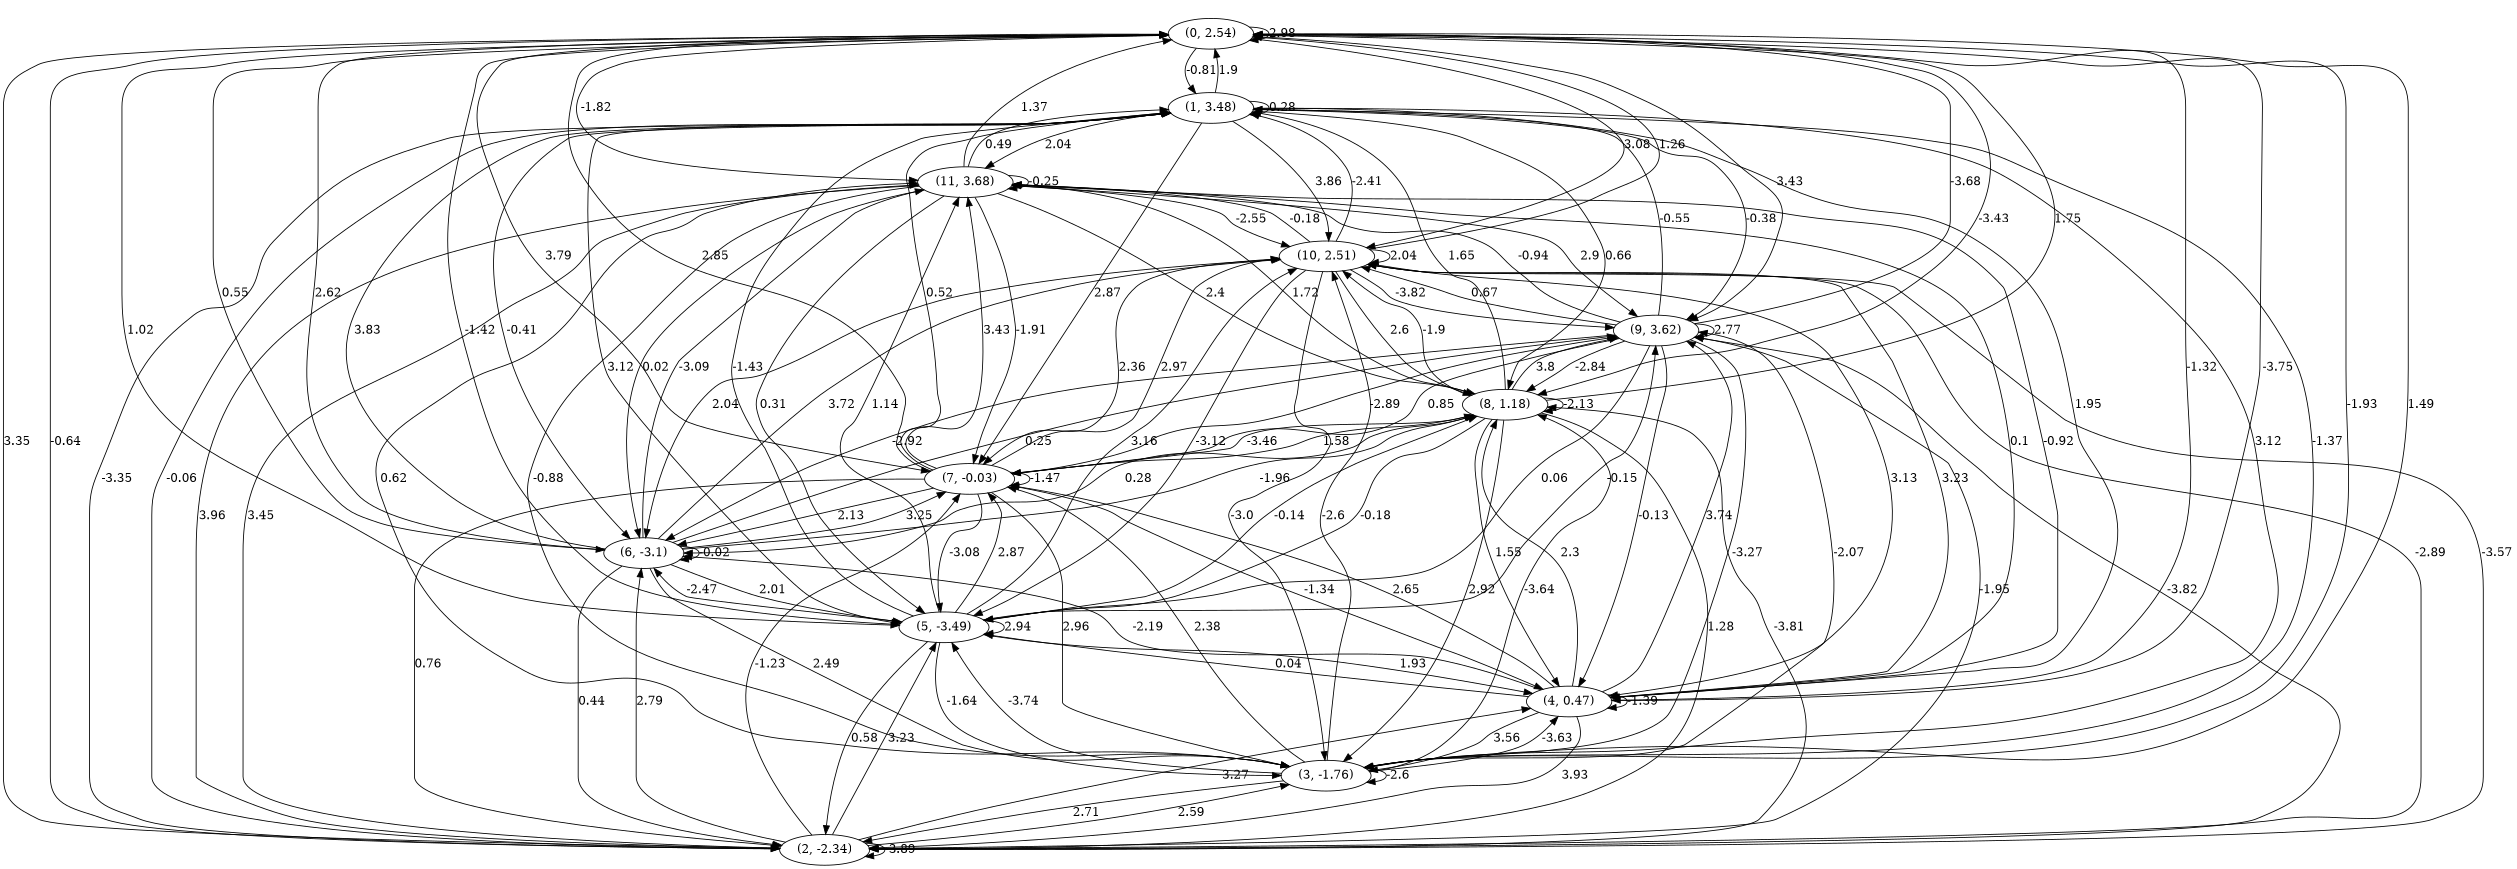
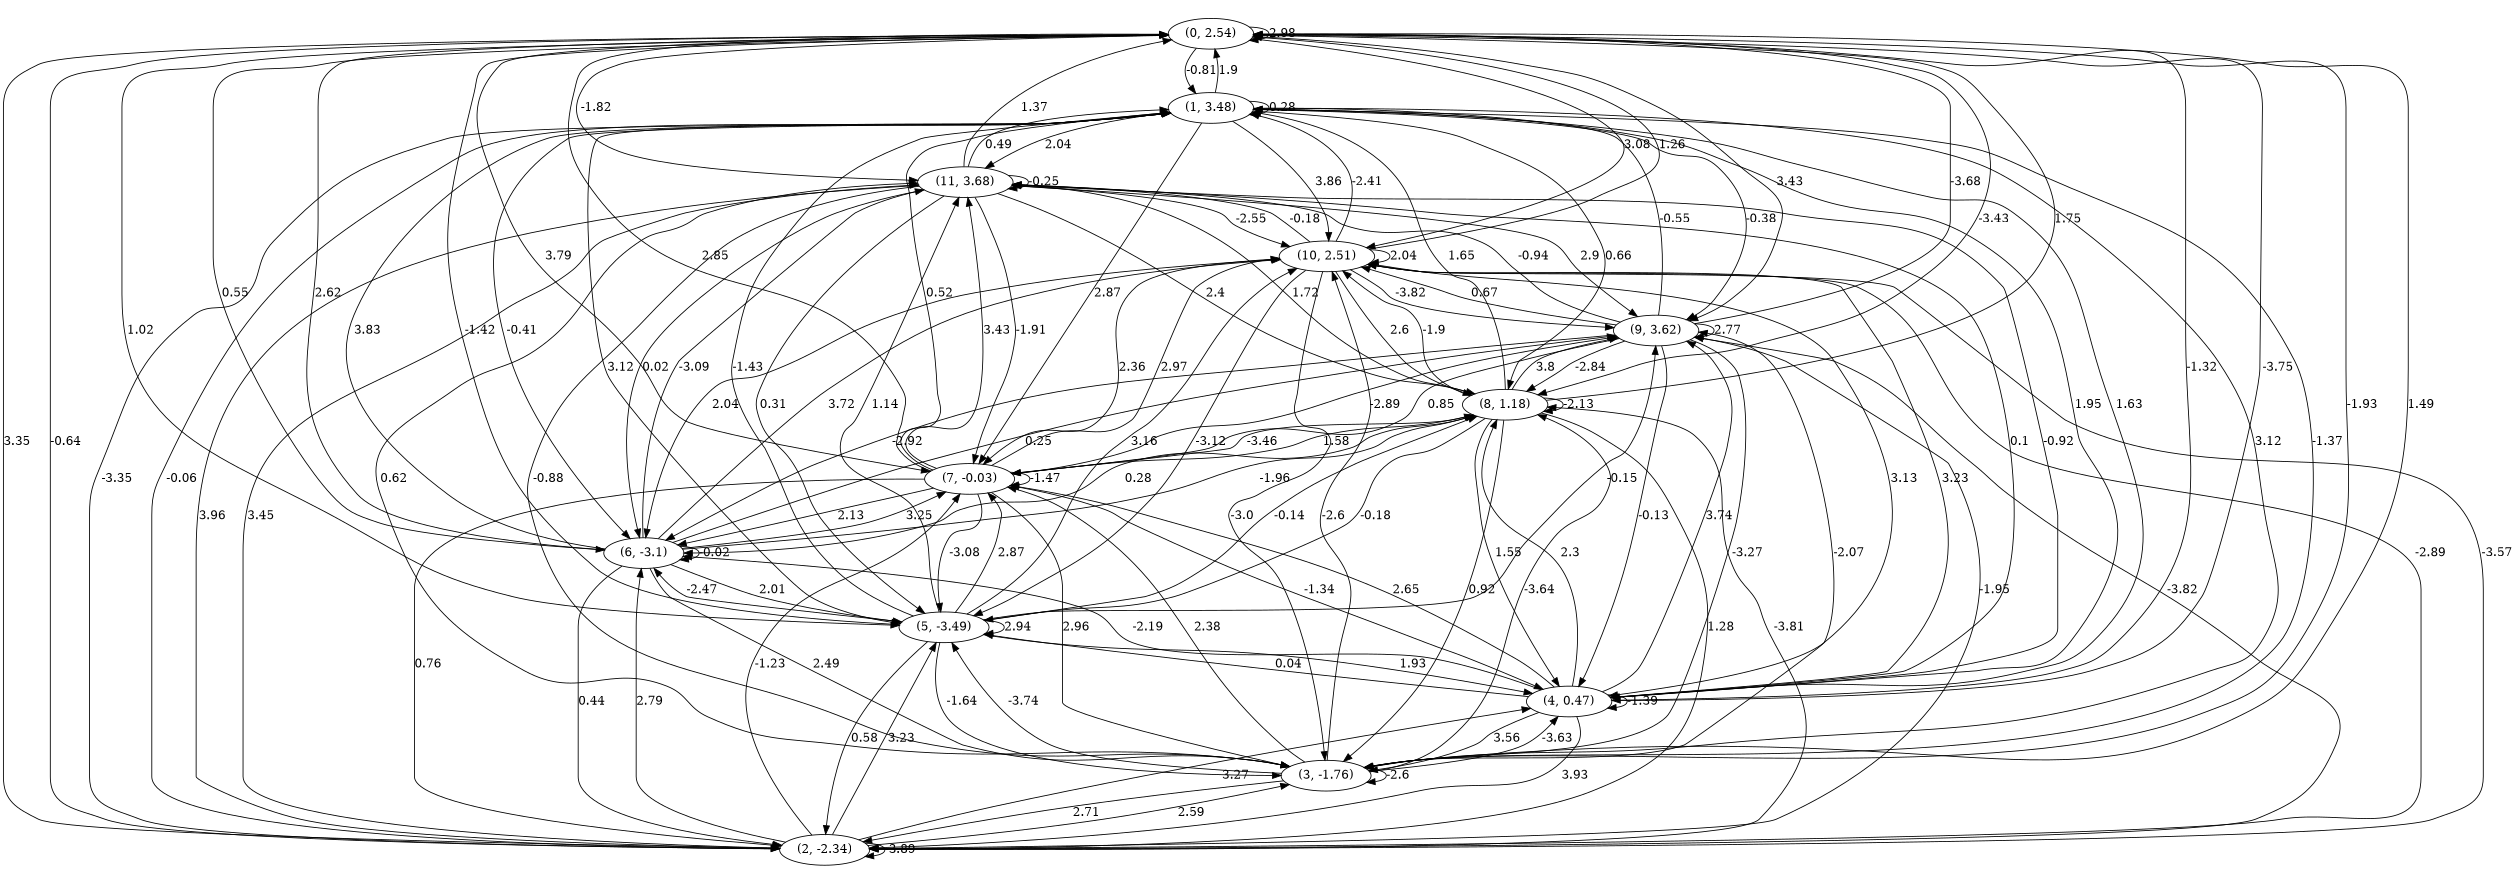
  digraph {
    n1 [label="(0, 2.54)"]
    n2 [label="(1, 3.48)"]
    n3 [label="(2, -2.34)"]
    n4 [label="(3, -1.76)"]
    n5 [label="(4, 0.47)"]
    n6 [label="(5, -3.49)"]
    n7 [label="(6, -3.1)"]
    n8 [label="(7, -0.03)"]
    n9 [label="(8, 1.18)"]
    n10 [label="(9, 3.62)"]
    n11 [label="(10, 2.51)"]
    n12 [label="(11, 3.68)"]
    n1 -> n1 [label=2.98]
    n1 -> n2 [label=-0.81]
    n1 -> n3 [label=3.35]
    n1 -> n4 [label=-1.93]
    n1 -> n5 [label=-1.32]
    n1 -> n6 [label=1.02]
    n1 -> n7 [label=2.62]
    n1 -> n8 [label=3.79]
    n1 -> n9 [label=-3.43]
    n1 -> n10 [label=3.43]
    n1 -> n11 [label=3.08]
    n1 -> n12 [label=-1.82]
    n2 -> n1 [label=1.9]
    n2 -> n2 [label=0.28]
    n2 -> n3 [label=-3.35]
    n2 -> n4 [label=3.12]
    n2 -> n5 [label=1.95]
    n2 -> n6 [label=3.12]
    n2 -> n7 [label=-0.41]
    n2 -> n8 [label=2.87]
    n2 -> n9 [label=0.66]
    n2 -> n10 [label=-0.38]
    n2 -> n11 [label=3.86]
    n2 -> n12 [label=2.04]
    n3 -> n1 [label=-0.64]
    n3 -> n2 [label=-0.06]
    n3 -> n3 [label=-3.89]
    n3 -> n4 [label=2.59]
    n3 -> n5 [label=3.27]
    n3 -> n6 [label=3.23]
    n3 -> n7 [label=2.79]
    n3 -> n8 [label=-1.23]
    n3 -> n9 [label=-3.81]
    n3 -> n10 [label=-3.82]
    n3 -> n11 [label=-3.57]
    n3 -> n12 [label=3.45]
    n4 -> n1 [label=1.49]
    n4 -> n2 [label=-1.37]
    n4 -> n3 [label=2.71]
    n4 -> n4 [label=-2.6]
    n4 -> n5 [label=-3.63]
    n4 -> n6 [label=-3.74]
    n4 -> n8 [label=2.38]
    n4 -> n9 [label=-3.64]
    n4 -> n10 [label=-2.07]
    n4 -> n11 [label=-2.6]
    n4 -> n12 [label=0.62]
    n5 -> n1 [label=-3.75]
+   n5 -> n2 [label=1.63]
    n5 -> n3 [label=3.93]
    n5 -> n4 [label=3.56]
    n5 -> n5 [label=-1.39]
    n5 -> n6 [label=0.04]
    n5 -> n7 [label=-2.19]
    n5 -> n8 [label=2.65]
    n5 -> n9 [label=2.3]
    n5 -> n10 [label=3.74]
    n5 -> n11 [label=3.23]
    n5 -> n12 [label=-0.92]
    n6 -> n1 [label=-1.42]
    n6 -> n2 [label=-1.43]
    n6 -> n3 [label=0.58]
    n6 -> n4 [label=-1.64]
    n6 -> n5 [label=1.93]
    n6 -> n6 [label=2.94]
    n6 -> n7 [label=-2.47]
    n6 -> n8 [label=2.87]
    n6 -> n9 [label=-0.14]
    n6 -> n10 [label=-0.15]
    n6 -> n11 [label=3.16]
    n6 -> n12 [label=1.14]
    n7 -> n1 [label=0.55]
    n7 -> n2 [label=3.83]
    n7 -> n3 [label=0.44]
    n7 -> n4 [label=2.49]
    n7 -> n6 [label=2.01]
    n7 -> n7 [label=-0.02]
    n7 -> n8 [label=3.25]
    n7 -> n9 [label=-1.96]
    n7 -> n10 [label=0.25]
    n7 -> n11 [label=3.72]
    n7 -> n12 [label=-3.09]
    n8 -> n1 [label=2.85]
    n8 -> n2 [label=0.52]
    n8 -> n3 [label=0.76]
    n8 -> n4 [label=2.96]
    n8 -> n5 [label=-1.34]
    n8 -> n6 [label=-3.08]
    n8 -> n7 [label=2.13]
    n8 -> n8 [label=-1.47]
    n8 -> n9 [label=1.58]
    n8 -> n10 [label=-2.89]
    n8 -> n11 [label=2.97]
    n8 -> n12 [label=3.43]
    n9 -> n1 [label=1.75]
    n9 -> n2 [label=1.65]
    n9 -> n3 [label=1.28]
-   n9 -> n4 [label=2.92]
+   n9 -> n4 [label=0.92]
    n9 -> n5 [label=1.55]
    n9 -> n6 [label=-0.18]
    n9 -> n7 [label=0.28]
    n9 -> n8 [label=-3.46]
    n9 -> n9 [label=-2.13]
    n9 -> n10 [label=3.8]
    n9 -> n11 [label=-1.9]
    n9 -> n12 [label=1.72]
    n10 -> n1 [label=-3.68]
    n10 -> n2 [label=-0.55]
    n10 -> n3 [label=-1.95]
    n10 -> n4 [label=-3.27]
    n10 -> n5 [label=-0.13]
-   n10 -> n6 [label=0.06]
    n10 -> n7 [label=-2.92]
    n10 -> n8 [label=0.85]
    n10 -> n9 [label=-2.84]
    n10 -> n10 [label=2.77]
    n10 -> n11 [label=0.67]
    n10 -> n12 [label=-0.94]
    n11 -> n1 [label=1.26]
    n11 -> n2 [label=-2.41]
    n11 -> n3 [label=-2.89]
    n11 -> n4 [label=-3.0]
    n11 -> n5 [label=3.13]
    n11 -> n6 [label=-3.12]
    n11 -> n7 [label=2.04]
    n11 -> n8 [label=2.36]
    n11 -> n9 [label=2.6]
    n11 -> n10 [label=-3.82]
    n11 -> n11 [label=2.04]
    n11 -> n12 [label=-0.18]
    n12 -> n1 [label=1.37]
    n12 -> n2 [label=0.49]
    n12 -> n3 [label=3.96]
    n12 -> n4 [label=-0.88]
    n12 -> n5 [label=0.1]
    n12 -> n6 [label=0.31]
    n12 -> n7 [label=0.02]
    n12 -> n8 [label=-1.91]
    n12 -> n9 [label=2.4]
    n12 -> n10 [label=2.9]
    n12 -> n11 [label=-2.55]
    n12 -> n12 [label=-0.25]
  }
